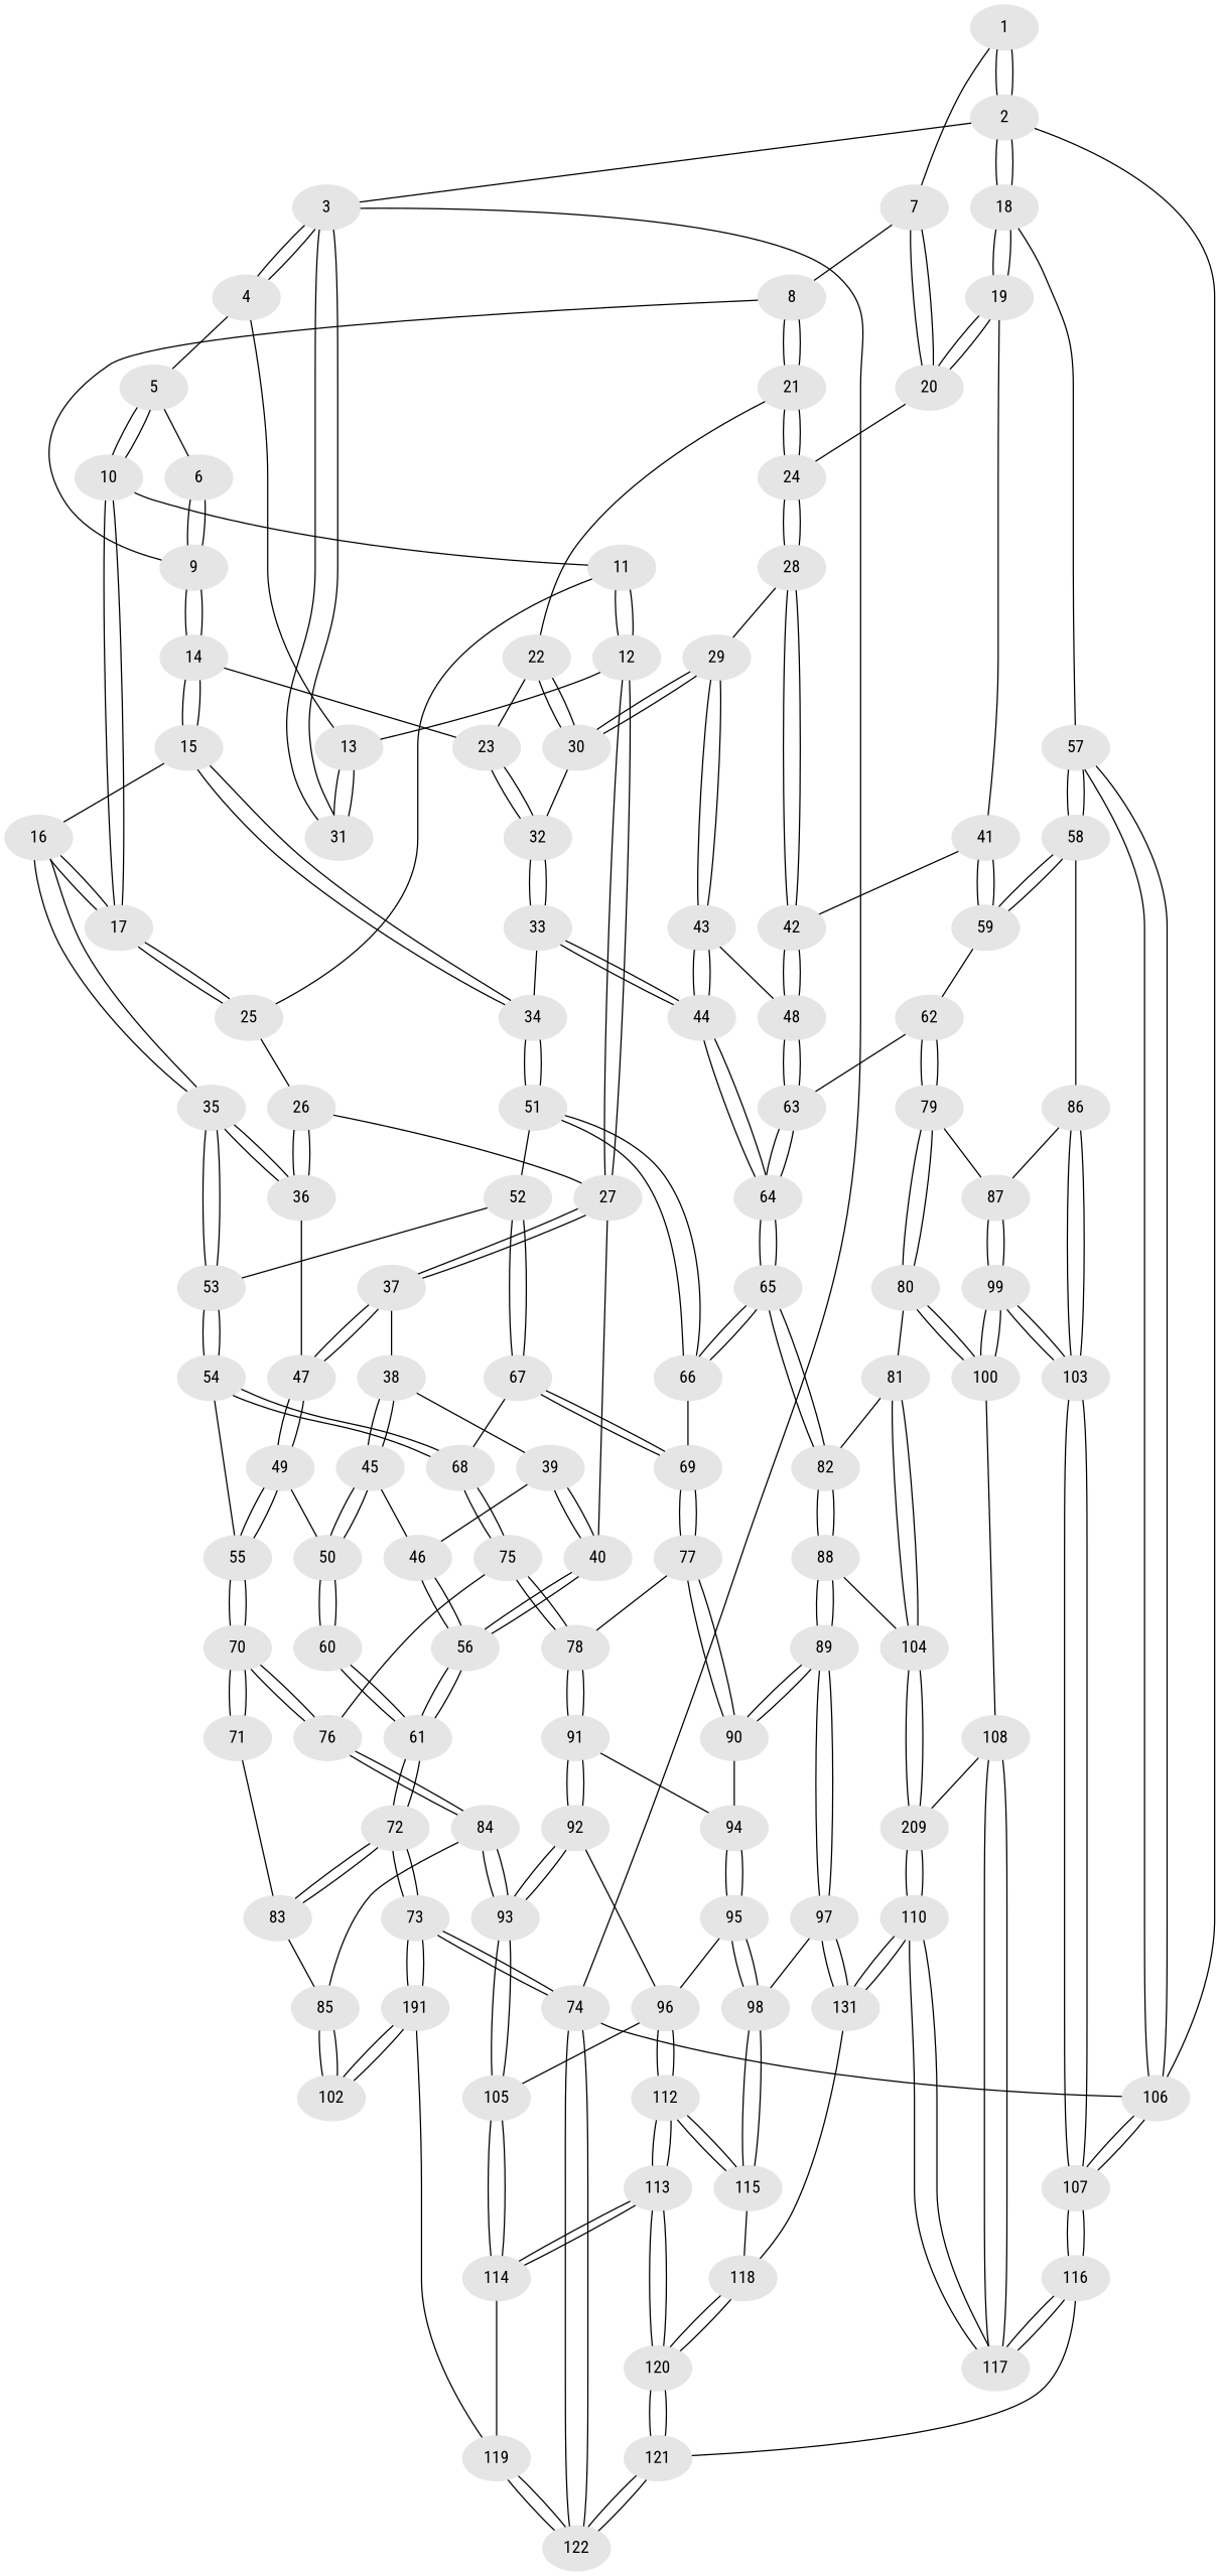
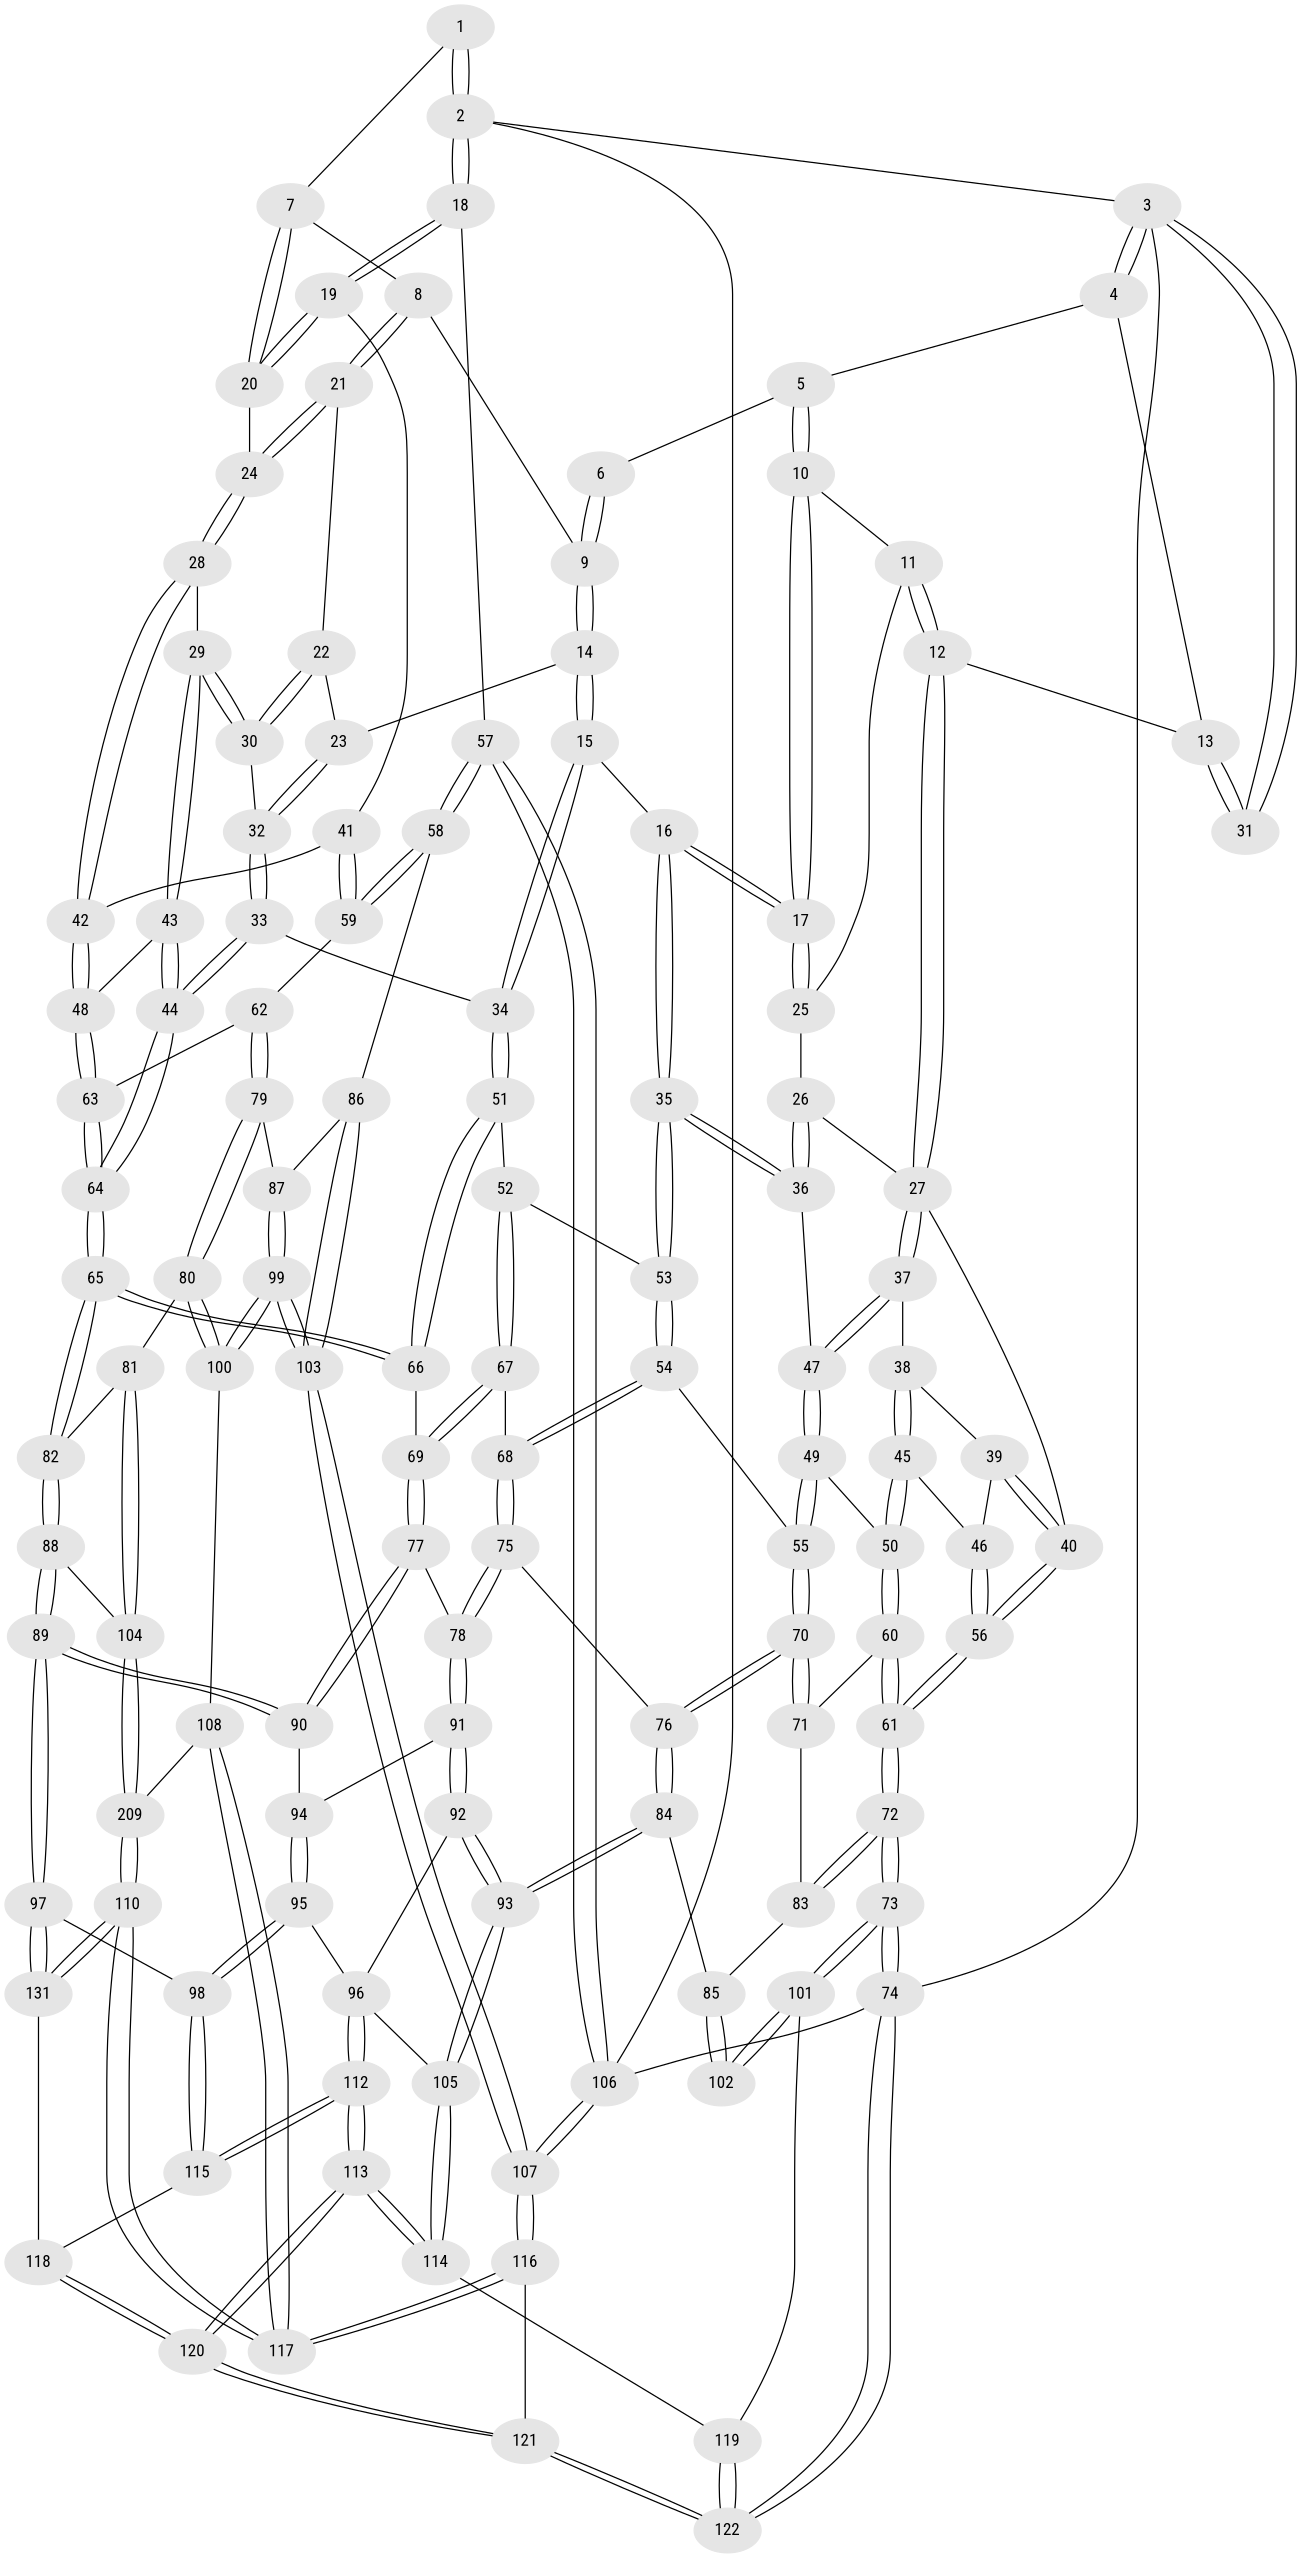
  graph {
    fontname="Roboto Condensed"
    node [color=gray90 fontname="Roboto Condensed" style=filled]
    edge [fontname="Roboto Condensed"]
    1
    2
    7
    3
    18
    106
    8
    20
    4
    31
    74
    19
    57
    107
    5
    13
    122
    6
    10
    9
    11
    17
    14
    21
    24
    22
    15
    23
    12
    25
    27
    26
    37
    40
    16
    34
    32
    35
    51
    36
    53
    41
    58
    42
    59
    28
    30
    33
    29
    47
    38
    43
    48
    44
    56
    64
    52
    66
    54
    49
    39
    45
    46
    50
    61
    62
    63
    65
    60
    55
    70
    71
    67
    69
    68
    75
    76
    72
    86
    87
    103
    79
    83
    73
    80
    82
    88
    77
    78
    90
    84
    85
-   101 [label=191]
+   101
    102
    119
    91
    93
    94
    92
    81
    100
    99
    104
    108
    n105 [label=209]
    89
    105
    97
    98
    n110 [label=131]
    95
    96
    112
    114
    115
    113
    118
    117
    116
    110
    121
    120
    1 -- 2
    1 -- 2
    1 -- 7
    2 -- 3
    2 -- 18
    2 -- 18
    2 -- 106
    7 -- 8
    7 -- 20
    7 -- 20
    3 -- 4
    3 -- 4
    3 -- 31
    3 -- 31
    3 -- 74
    18 -- 19
    18 -- 19
    18 -- 57
    106 -- 107
    106 -- 107
    8 -- 9
    8 -- 21
    8 -- 21
    20 -- 24
    4 -- 5
    4 -- 13
    74 -- 106
    74 -- 122
    74 -- 122
    19 -- 20
    19 -- 20
    19 -- 41
    57 -- 106
    57 -- 106
    57 -- 58
    57 -- 58
    107 -- 116
    107 -- 116
    5 -- 6
    5 -- 10
    5 -- 10
    13 -- 31
    13 -- 31
    6 -- 9
    6 -- 9
    10 -- 11
    10 -- 17
    10 -- 17
    9 -- 14
    9 -- 14
    11 -- 12
    11 -- 12
    11 -- 25
    17 -- 25
    17 -- 25
    14 -- 15
    14 -- 15
    14 -- 23
    21 -- 24
    21 -- 24
    21 -- 22
    24 -- 28
    24 -- 28
    22 -- 23
    22 -- 30
    22 -- 30
    15 -- 16
    15 -- 34
    15 -- 34
    23 -- 32
    23 -- 32
    12 -- 13
    12 -- 27
    12 -- 27
    25 -- 26
    27 -- 37
    27 -- 37
    27 -- 40
    26 -- 27
    26 -- 36
    26 -- 36
    37 -- 47
    37 -- 47
    37 -- 38
    40 -- 56
    40 -- 56
    16 -- 17
    16 -- 17
    16 -- 35
    16 -- 35
    34 -- 51
    34 -- 51
    32 -- 33
    32 -- 33
    35 -- 36
    35 -- 36
    35 -- 53
    35 -- 53
    51 -- 52
    51 -- 66
    51 -- 66
    36 -- 47
    53 -- 54
    53 -- 54
    41 -- 42
    41 -- 59
    41 -- 59
    58 -- 59
    58 -- 59
    58 -- 86
    42 -- 48
    42 -- 48
    59 -- 62
    28 -- 42
    28 -- 42
    28 -- 29
    30 -- 32
    33 -- 34
    33 -- 44
    33 -- 44
    29 -- 30
    29 -- 30
    29 -- 43
    29 -- 43
    47 -- 49
    47 -- 49
    38 -- 39
    38 -- 45
    38 -- 45
    43 -- 48
    43 -- 44
    43 -- 44
    48 -- 63
    48 -- 63
    44 -- 64
    44 -- 64
    56 -- 61
    56 -- 61
    64 -- 65
    64 -- 65
    52 -- 53
    52 -- 67
    52 -- 67
    66 -- 69
    54 -- 55
    54 -- 68
    54 -- 68
    49 -- 50
    49 -- 55
    49 -- 55
    39 -- 40
    39 -- 40
    39 -- 46
    45 -- 46
    45 -- 50
    45 -- 50
    46 -- 56
    46 -- 56
    50 -- 60
    50 -- 60
    61 -- 72
    61 -- 72
    62 -- 63
    62 -- 79
    62 -- 79
    63 -- 64
    63 -- 64
    65 -- 66
    65 -- 66
    65 -- 82
    65 -- 82
    60 -- 61
    60 -- 61
+   60 -- 71
    55 -- 70
    55 -- 70
    70 -- 71
    70 -- 71
    70 -- 76
    70 -- 76
    71 -- 83
    67 -- 69
    67 -- 69
    67 -- 68
    69 -- 77
    69 -- 77
    68 -- 75
    68 -- 75
    75 -- 76
    75 -- 78
    75 -- 78
    76 -- 84
    76 -- 84
    72 -- 83
    72 -- 83
    72 -- 73
    72 -- 73
    86 -- 87
    86 -- 103
    86 -- 103
    87 -- 99
    87 -- 99
    103 -- 107
    103 -- 107
    79 -- 87
    79 -- 80
    79 -- 80
    83 -- 85
    73 -- 74
    73 -- 74
    73 -- 101
    73 -- 101
    80 -- 81
    80 -- 100
    80 -- 100
    82 -- 88
    82 -- 88
    88 -- 104
    88 -- 89
    88 -- 89
    77 -- 78
    77 -- 90
    77 -- 90
    78 -- 91
    78 -- 91
    90 -- 94
    84 -- 85
    84 -- 93
    84 -- 93
    85 -- 102
    85 -- 102
    101 -- 102
    101 -- 102
    101 -- 119
    119 -- 122
    119 -- 122
    91 -- 94
    91 -- 92
    91 -- 92
    93 -- 105
    93 -- 105
    94 -- 95
    94 -- 95
    92 -- 93
    92 -- 93
    92 -- 96
    81 -- 82
    81 -- 104
    81 -- 104
    100 -- 108
    99 -- 103
    99 -- 103
    99 -- 100
    99 -- 100
    104 -- n105
    104 -- n105
    108 -- n105
    108 -- 117
    108 -- 117
    n105 -- 110
    n105 -- 110
    89 -- 90
    89 -- 90
    89 -- 97
    89 -- 97
    105 -- 114
    105 -- 114
    97 -- 98
    97 -- n110
    97 -- n110
    98 -- 115
    98 -- 115
    n110 -- 118
    95 -- 98
    95 -- 98
    95 -- 96
    96 -- 105
    96 -- 112
    96 -- 112
    112 -- 115
    112 -- 115
    112 -- 113
    112 -- 113
    114 -- 119
    115 -- 118
    113 -- 114
    113 -- 114
    113 -- 120
    113 -- 120
    118 -- 120
    118 -- 120
    116 -- 117
    116 -- 117
    116 -- 121
    110 -- n110
    110 -- n110
    110 -- 117
    110 -- 117
    121 -- 122
    121 -- 122
    120 -- 121
    120 -- 121
  }
